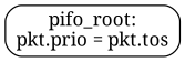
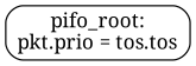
  digraph {
    fontname="Noto Serif"
-   n1 [fillcolor=white label="pifo_root:\npkt.prio = pkt.tos\n" shape=box style="rounded,filled" fontname="Noto Serif"]
+   n1 [fillcolor=white label="pifo_root:\npkt.prio = tos.tos\n" shape=box style="rounded,filled" fontname="Noto Serif"]
  }
